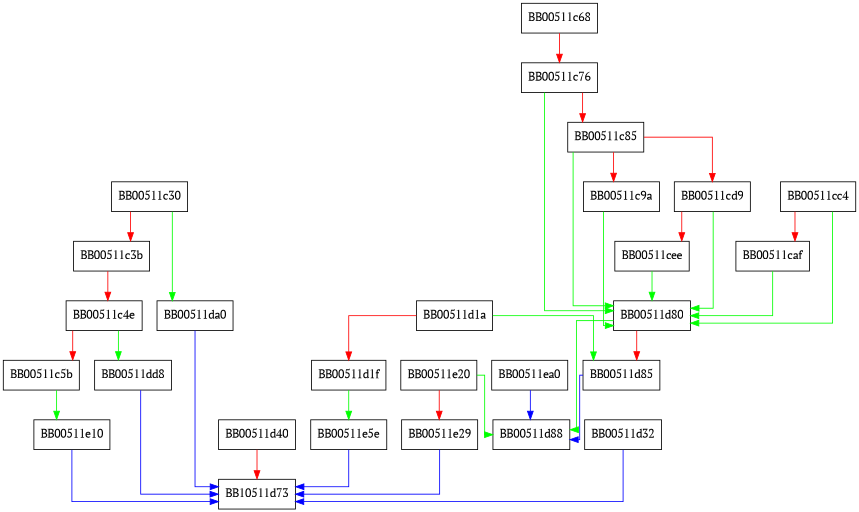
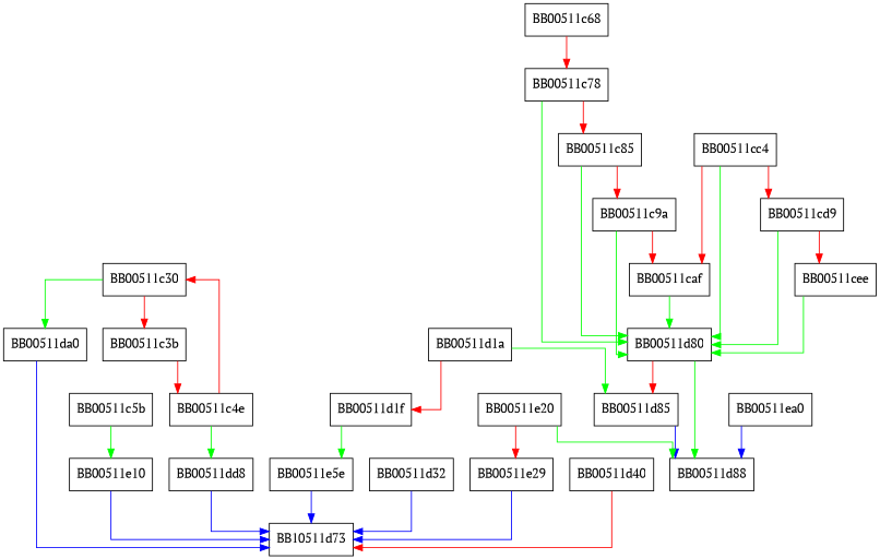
  digraph {
    fontname="PT Serif"
    splines=ortho
    node [fontname="PT Serif" shape=box]
    edge [color=green fontname="PT Serif"]
    BB00511c30
    BB00511da0
    BB00511c3b
    n4 [label=BB10511d73]
    BB00511c4e
    BB00511d40
    BB00511dd8
    BB00511c5b
    BB00511e10
    BB00511c68
-   BB00511c78 [label=BB00511c76]
+   BB00511c78
    BB00511ea0
    BB00511d88
    BB00511d80
    BB00511c85
    BB00511d85
    BB00511c9a
    BB00511caf
    BB00511cc4
    BB00511cd9
    BB00511cee
    BB00511e20
    BB00511e29
    BB00511d1a
    BB00511d1f
    BB00511e5e
    BB00511d32
    BB00511c30 -> BB00511da0
    BB00511c30 -> BB00511c3b [color=red]
    BB00511da0 -> n4 [color=blue]
    BB00511c3b -> BB00511c4e [color=red]
    BB00511c4e -> BB00511dd8
-   BB00511c4e -> BB00511c5b [color=red]
+   BB00511c4e -> BB00511c30 [color=red]
    BB00511d40 -> n4 [color=red]
    BB00511dd8 -> n4 [color=blue]
    BB00511c5b -> BB00511e10
    BB00511e10 -> n4 [color=blue]
    BB00511c68 -> BB00511c78 [color=red]
    BB00511c78 -> BB00511d80
    BB00511c78 -> BB00511c85 [color=red]
    BB00511ea0 -> BB00511d88 [color=blue]
    BB00511d80 -> BB00511d88
    BB00511d80 -> BB00511d85 [color=red]
    BB00511c85 -> BB00511d80
    BB00511c85 -> BB00511c9a [color=red]
    BB00511d85 -> BB00511d88 [color=blue]
    BB00511c9a -> BB00511d80
+   BB00511c9a -> BB00511caf [color=red]
    BB00511caf -> BB00511d80
    BB00511cc4 -> BB00511d80
    BB00511cc4 -> BB00511caf [color=red]
-   BB00511c85 -> BB00511cd9 [color=red]
+   BB00511cc4 -> BB00511cd9 [color=red]
    BB00511cd9 -> BB00511d80
    BB00511cd9 -> BB00511cee [color=red]
    BB00511cee -> BB00511d80
    BB00511e20 -> BB00511d88
    BB00511e20 -> BB00511e29 [color=red]
    BB00511e29 -> n4 [color=blue]
    BB00511d1a -> BB00511d85
    BB00511d1a -> BB00511d1f [color=red]
    BB00511d1f -> BB00511e5e
    BB00511e5e -> n4 [color=blue]
    BB00511d32 -> n4 [color=blue]
  }
